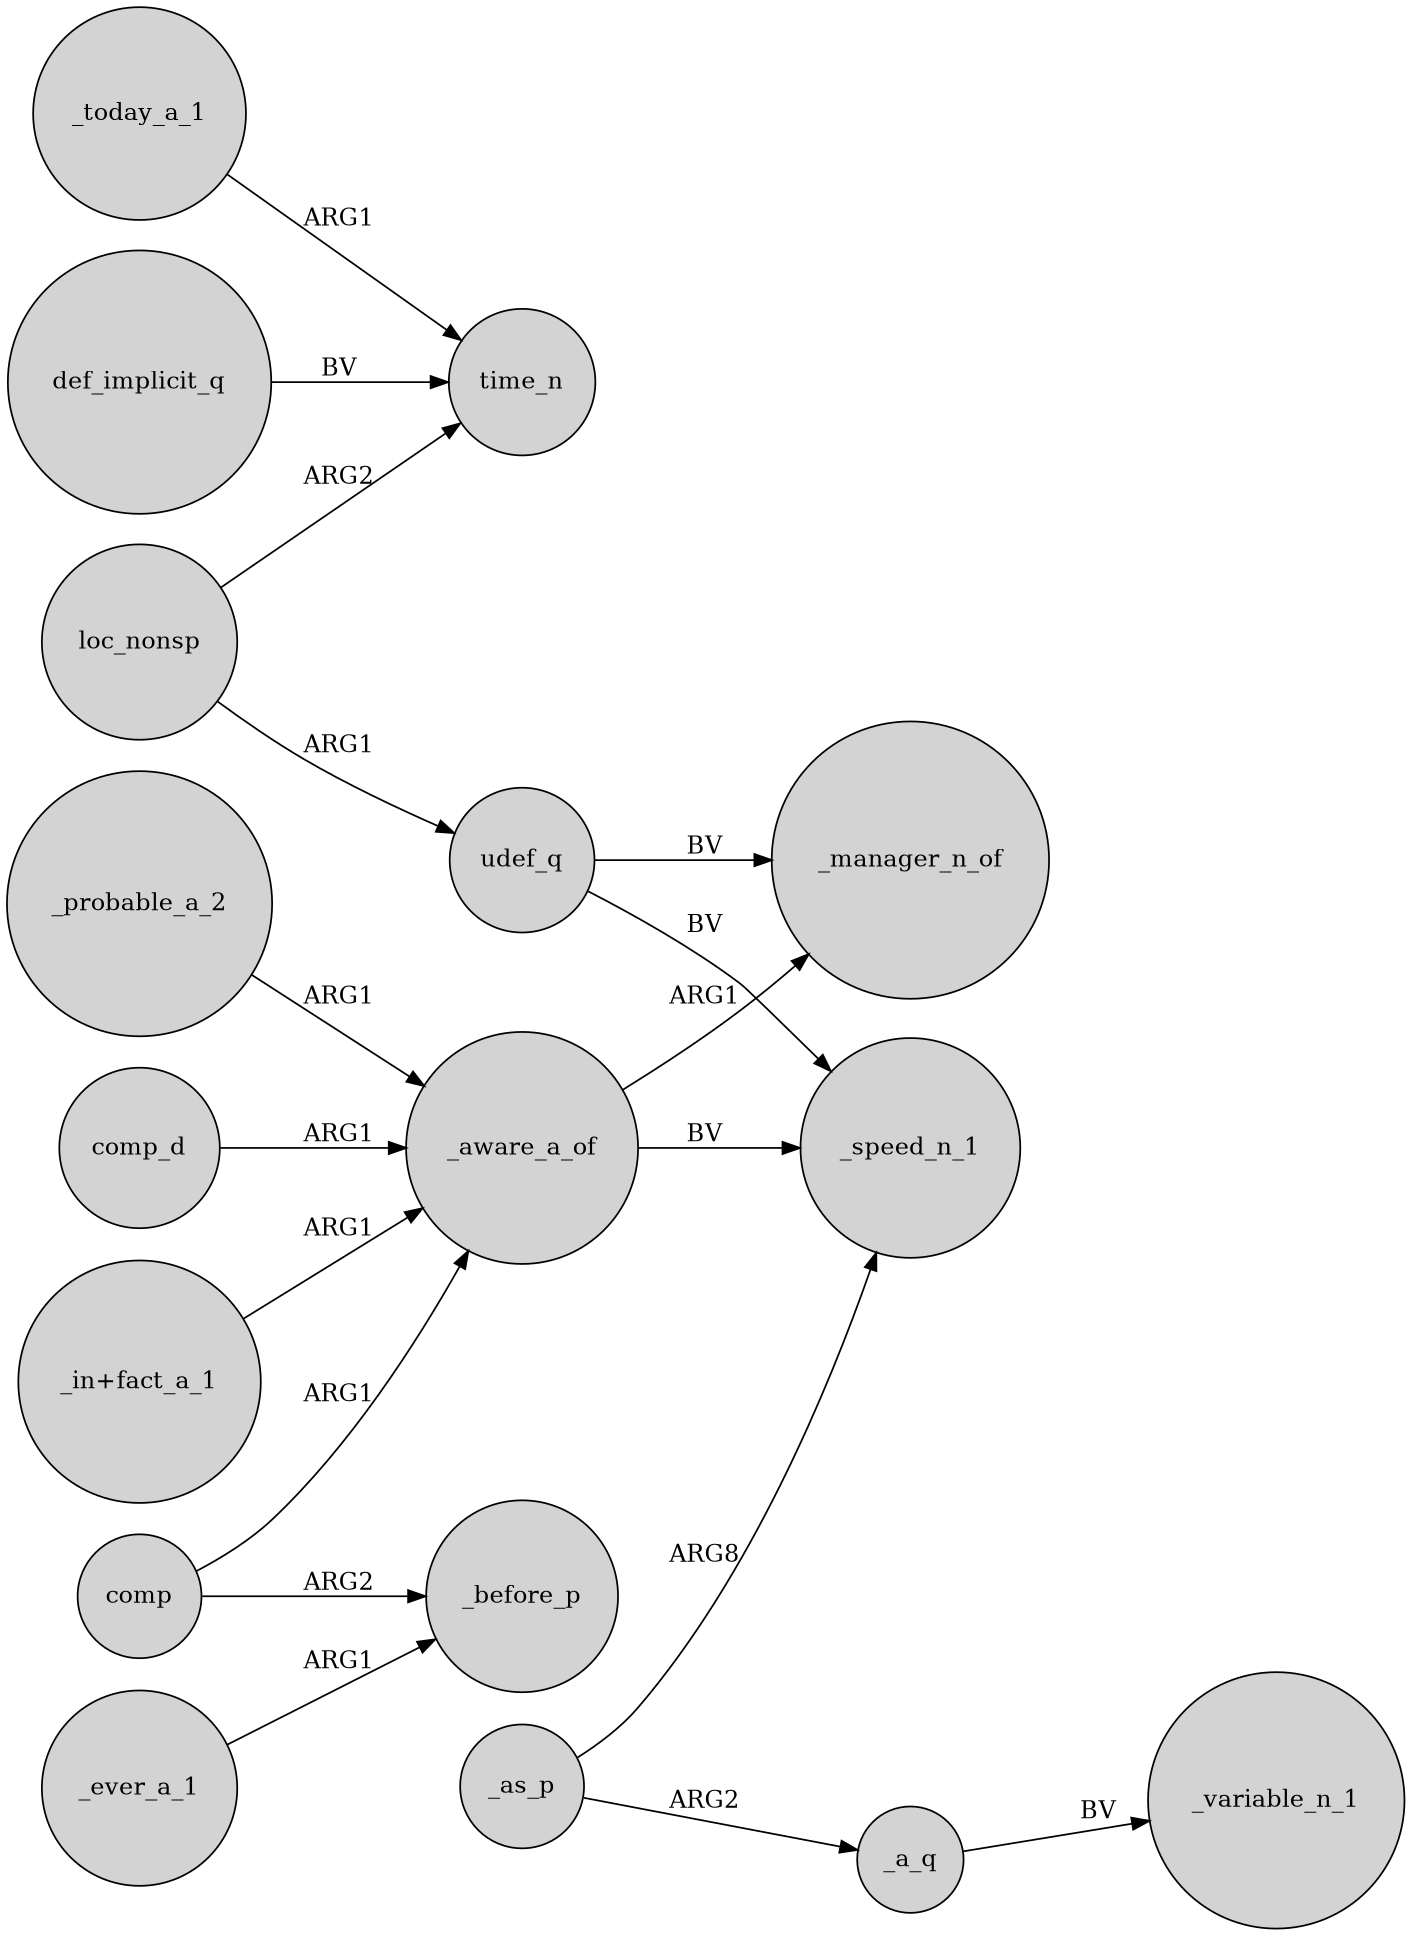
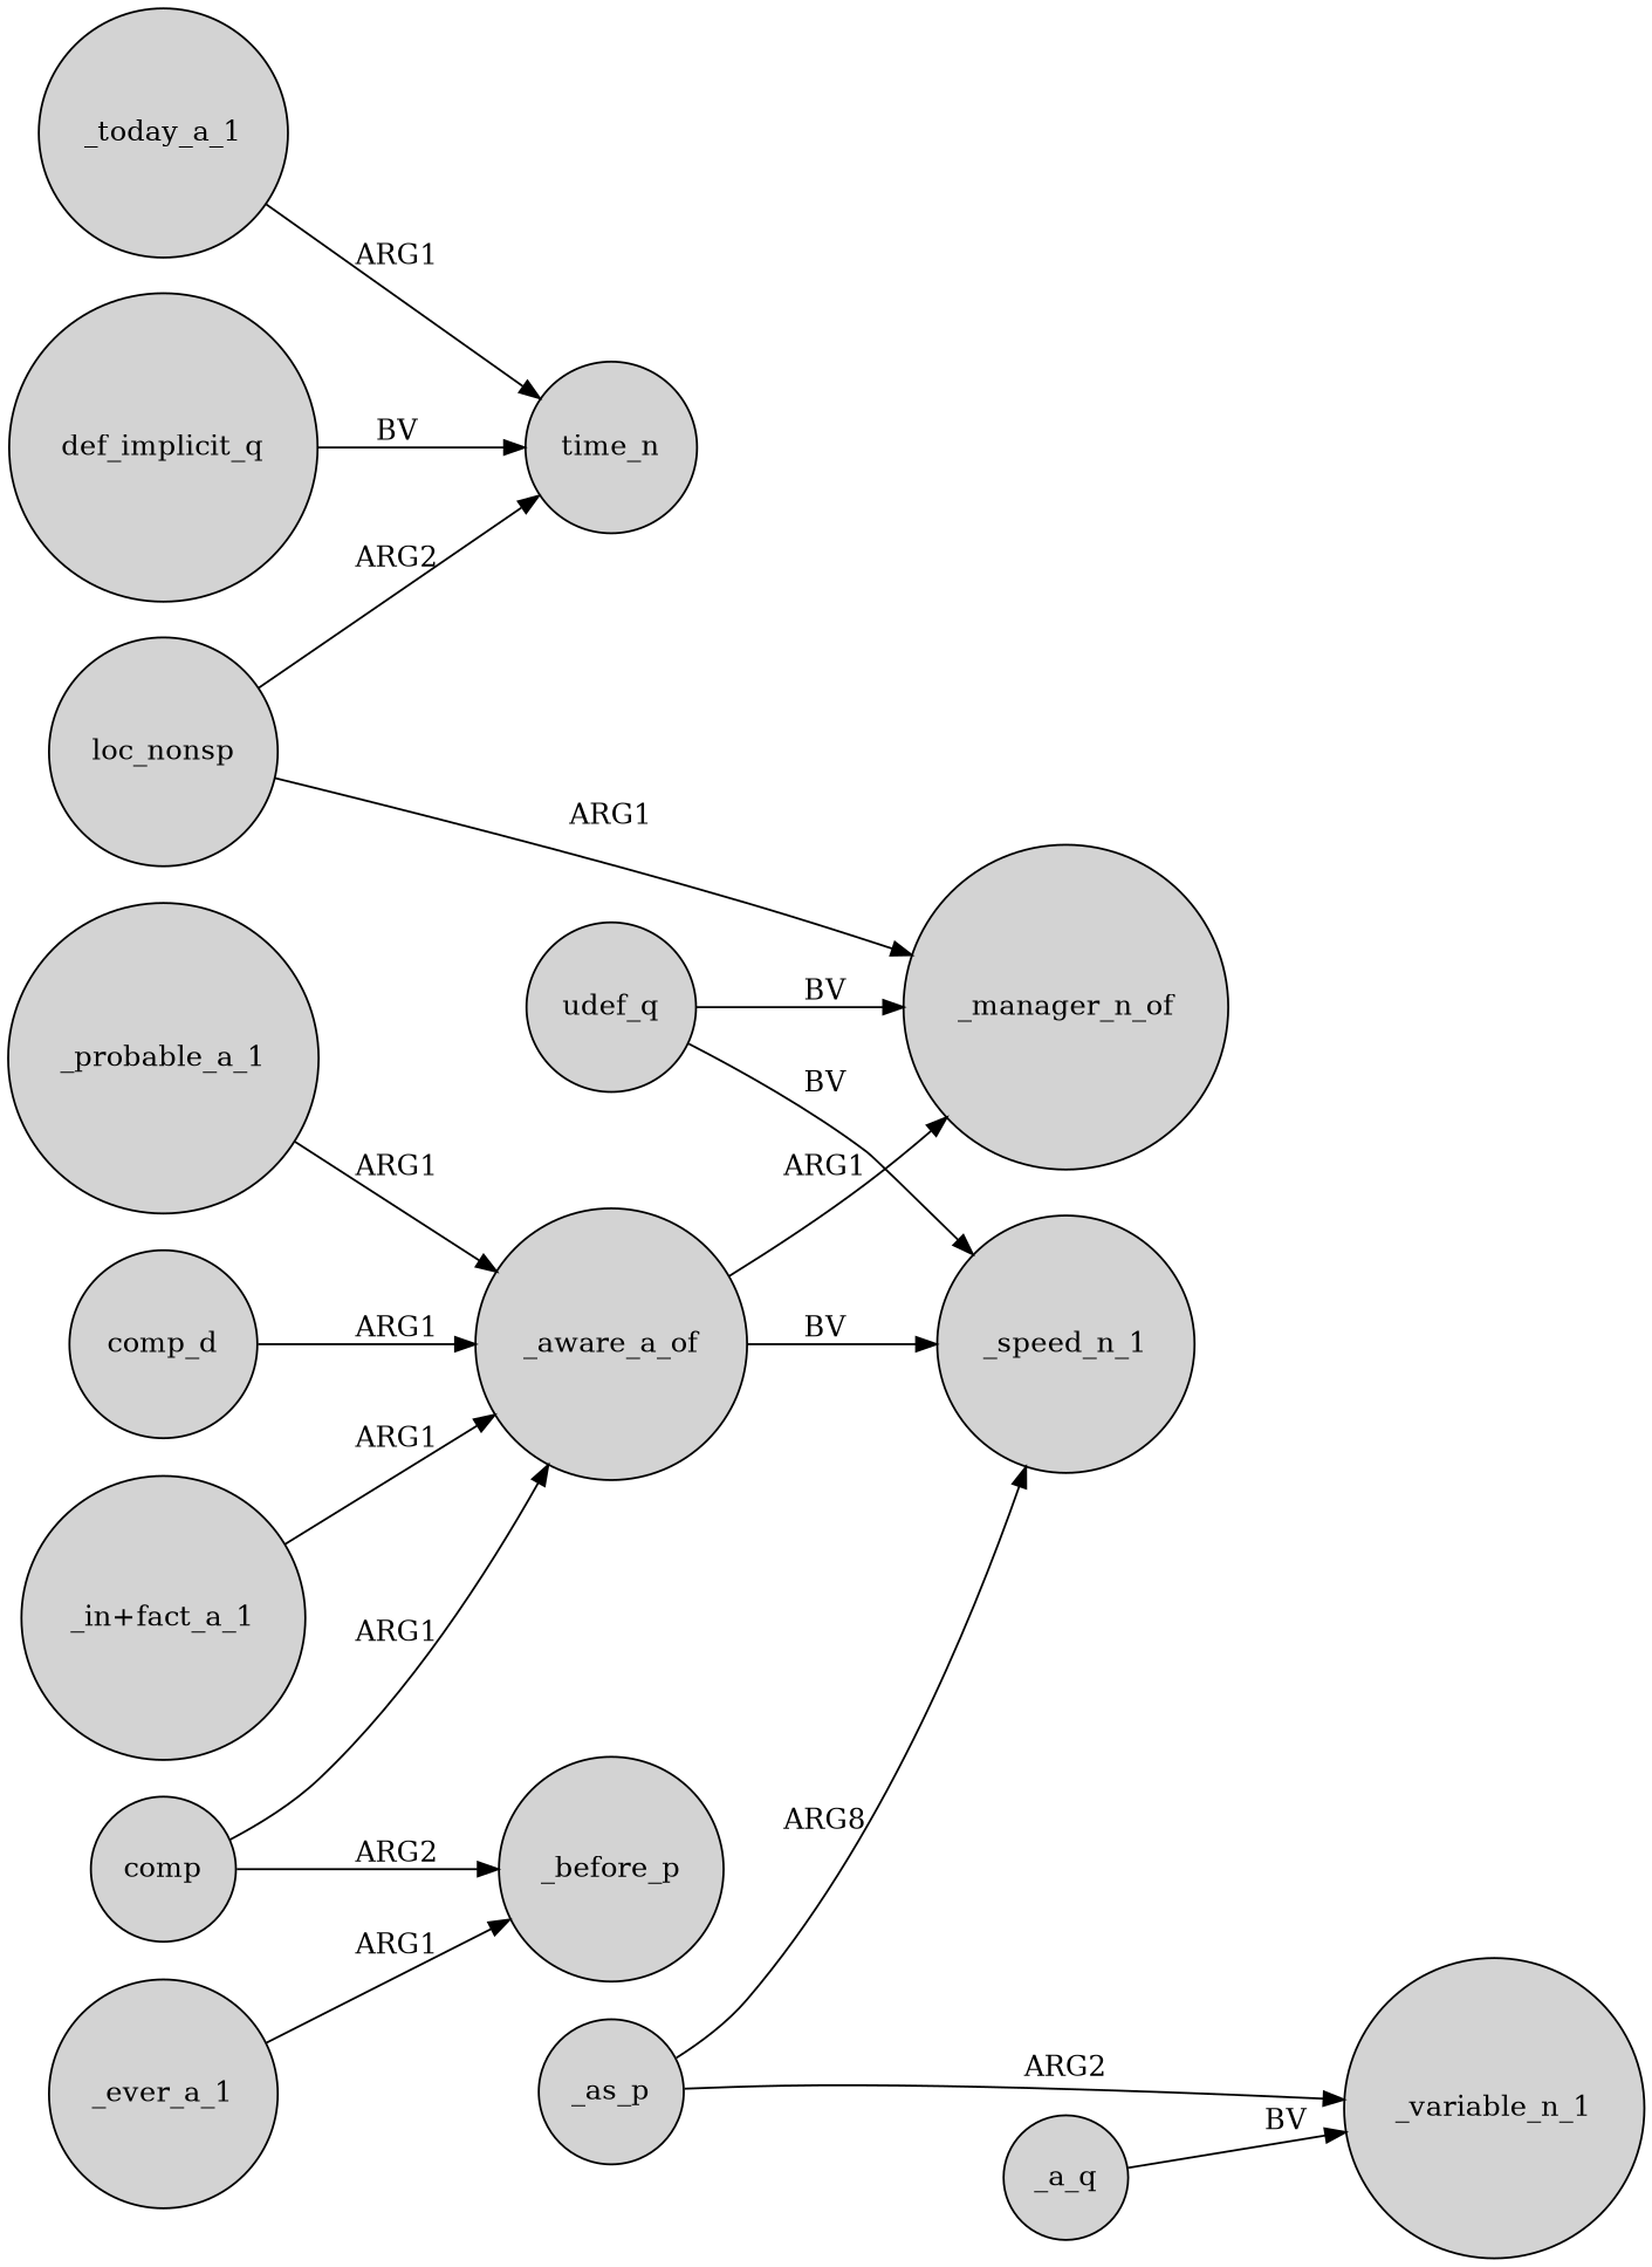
  digraph {
    rankdir=LR
    node [shape=circle style=filled]
    "_in+fact_a_1"
    _aware_a_of
    _manager_n_of
    _speed_n_1
    loc_nonsp
    time_n
    n7 [label=comp_d]
    comp
    _before_p
    udef_q
    _as_p
    _variable_n_1
    _today_a_1
    _ever_a_1
-   _probable_a_1 [label=_probable_a_2]
+   _probable_a_1
    _a_q
    def_implicit_q
    "_in+fact_a_1" -> _aware_a_of [label=ARG1]
    _aware_a_of -> _manager_n_of [label=ARG1]
    _aware_a_of -> _speed_n_1 [label=BV]
-   loc_nonsp -> udef_q [label=ARG1]
+   loc_nonsp -> _manager_n_of [label=ARG1]
    loc_nonsp -> time_n [label=ARG2]
    n7 -> _aware_a_of [label=ARG1]
    comp -> _aware_a_of [label=ARG1]
    comp -> _before_p [label=ARG2]
    udef_q -> _manager_n_of [label=BV]
    udef_q -> _speed_n_1 [label=BV]
    _as_p -> _speed_n_1 [label=ARG8]
-   _as_p -> _a_q [label=ARG2]
+   _as_p -> _variable_n_1 [label=ARG2]
    _today_a_1 -> time_n [label=ARG1]
    _ever_a_1 -> _before_p [label=ARG1]
    _probable_a_1 -> _aware_a_of [label=ARG1]
    _a_q -> _variable_n_1 [label=BV]
    def_implicit_q -> time_n [label=BV]
  }
